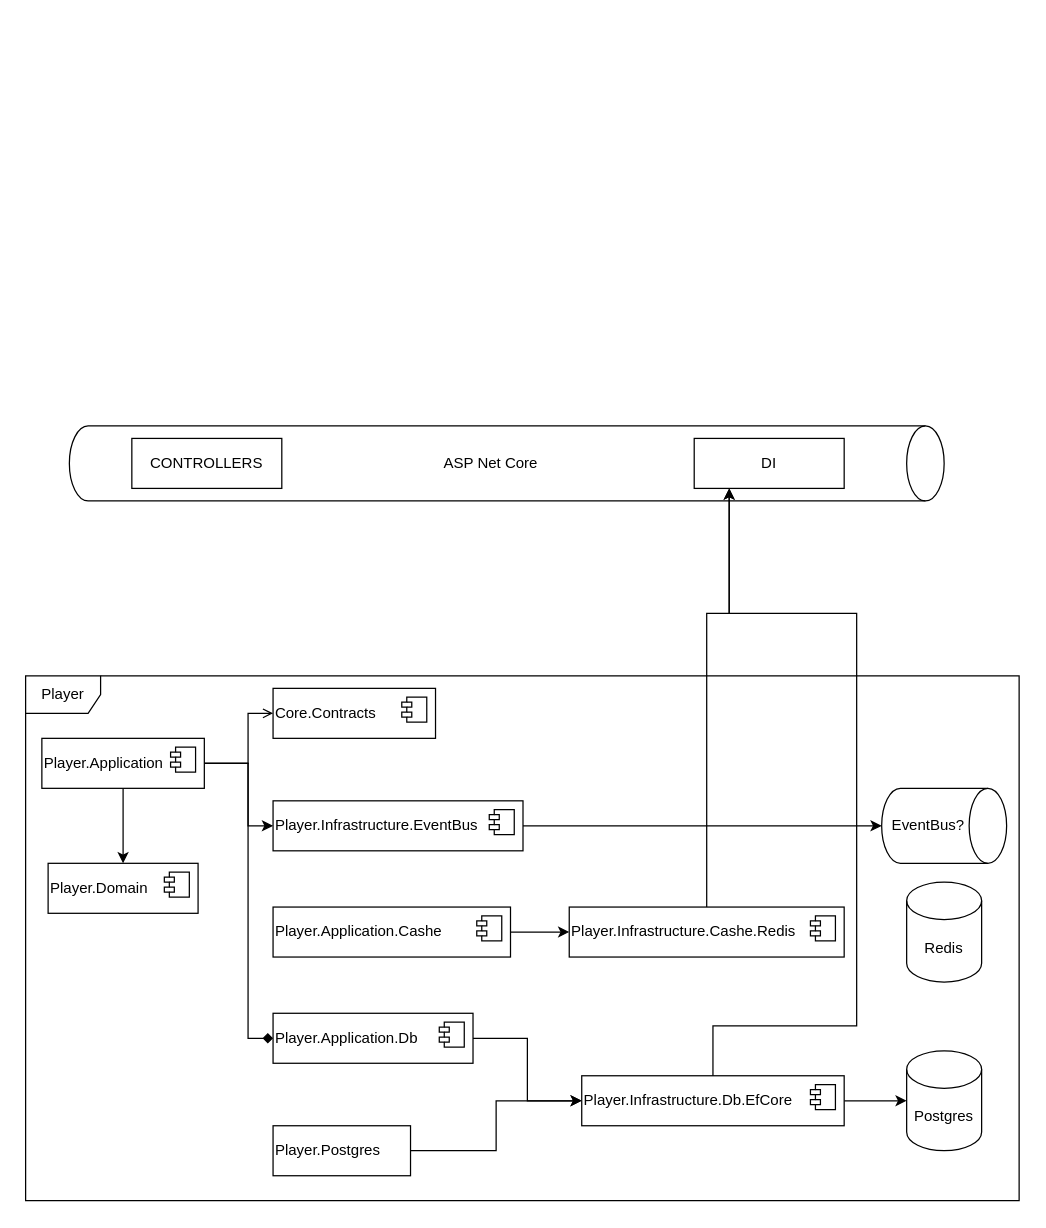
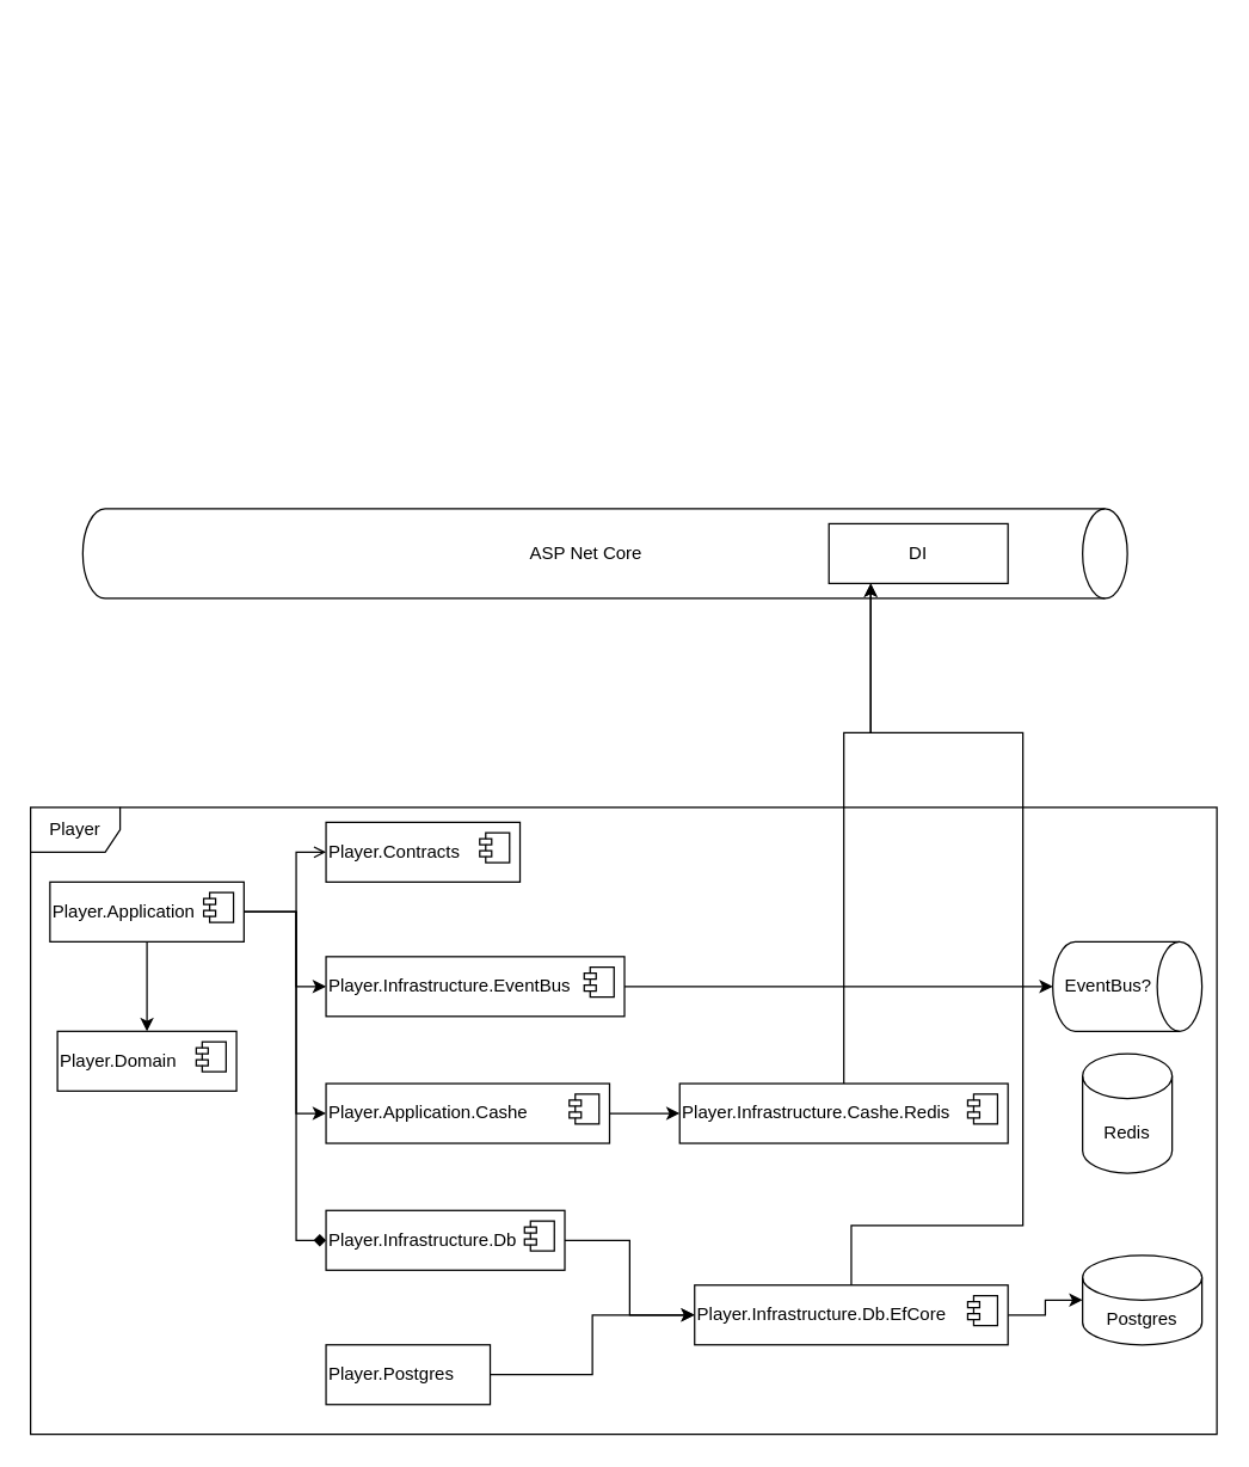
  <mxCell id="0" />
  <mxCell id="1" parent="0" />
  <mxCell id="2" value="Player" style="shape=umlFrame;whiteSpace=wrap;html=1;" parent="1" vertex="1"><mxGeometry x="20" y="540" width="795" height="420" as="geometry" /></mxCell>
- <mxCell id="3" value="Postgres" style="shape=cylinder3;whiteSpace=wrap;html=1;boundedLbl=1;backgroundOutline=1;size=15;" parent="1" vertex="1"><mxGeometry x="725" y="840" width="60" height="80" as="geometry" /></mxCell>
+ <mxCell id="3" value="Postgres" style="shape=cylinder3;whiteSpace=wrap;html=1;boundedLbl=1;backgroundOutline=1;size=15;" parent="1" vertex="1"><mxGeometry x="725" y="840" width="80" height="60" as="geometry" /></mxCell>
  <mxCell id="4" value="Redis" style="shape=cylinder3;whiteSpace=wrap;html=1;boundedLbl=1;backgroundOutline=1;size=15;" parent="1" vertex="1"><mxGeometry x="725" y="705" width="60" height="80" as="geometry" /></mxCell>
  <mxCell id="5" value="EventBus?" style="shape=cylinder3;whiteSpace=wrap;html=1;boundedLbl=1;backgroundOutline=1;size=15;rotation=90;align=center;labelPosition=center;verticalLabelPosition=middle;verticalAlign=middle;horizontal=0;" parent="1" vertex="1"><mxGeometry x="725" y="610" width="60" height="100" as="geometry" /></mxCell>
  <mxCell id="6" style="edgeStyle=orthogonalEdgeStyle;rounded=0;orthogonalLoop=1;jettySize=auto;html=1;entryX=0;entryY=0.5;entryDx=0;entryDy=0;" parent="1" source="11" target="14" edge="1"><mxGeometry relative="1" as="geometry"><Array as="points"><mxPoint x="198" y="610" /><mxPoint x="198" y="660" /></Array></mxGeometry></mxCell>
+ <mxCell id="7" style="edgeStyle=orthogonalEdgeStyle;rounded=0;orthogonalLoop=1;jettySize=auto;html=1;entryX=0;entryY=0.5;entryDx=0;entryDy=0;" parent="1" source="11" target="17" edge="1"><mxGeometry relative="1" as="geometry"><Array as="points"><mxPoint x="198" y="610" /><mxPoint x="198" y="745" /></Array></mxGeometry></mxCell>
  <mxCell id="8" style="edgeStyle=orthogonalEdgeStyle;rounded=0;orthogonalLoop=1;jettySize=auto;html=1;entryX=0;entryY=0.5;entryDx=0;entryDy=0;endArrow=diamond;" parent="1" source="11" target="20" edge="1"><mxGeometry relative="1" as="geometry"><Array as="points"><mxPoint x="198" y="610" /><mxPoint x="198" y="830" /></Array></mxGeometry></mxCell>
  <mxCell id="9" style="edgeStyle=orthogonalEdgeStyle;rounded=0;orthogonalLoop=1;jettySize=auto;html=1;" parent="1" source="11" target="22" edge="1"><mxGeometry relative="1" as="geometry" /></mxCell>
  <mxCell id="10" style="edgeStyle=orthogonalEdgeStyle;rounded=0;orthogonalLoop=1;jettySize=auto;html=1;endArrow=open;" parent="1" source="11" target="26" edge="1"><mxGeometry relative="1" as="geometry"><Array as="points"><mxPoint x="198" y="610" /><mxPoint x="198" y="570" /></Array></mxGeometry></mxCell>
  <mxCell id="11" value="Player.Application" style="html=1;dropTarget=0;align=left;" parent="1" vertex="1"><mxGeometry x="33" y="590" width="130" height="40" as="geometry" /></mxCell>
  <mxCell id="12" value="" style="shape=module;jettyWidth=8;jettyHeight=4;" parent="11" vertex="1"><mxGeometry x="1" width="20" height="20" relative="1" as="geometry"><mxPoint x="-27" y="7" as="offset" /></mxGeometry></mxCell>
  <mxCell id="13" value="" style="edgeStyle=orthogonalEdgeStyle;rounded=0;orthogonalLoop=1;jettySize=auto;html=1;" parent="1" source="14" target="5" edge="1"><mxGeometry relative="1" as="geometry" /></mxCell>
  <mxCell id="14" value="Player.Infrastructure.EventBus" style="html=1;dropTarget=0;align=left;" parent="1" vertex="1"><mxGeometry x="218" y="640" width="200" height="40" as="geometry" /></mxCell>
  <mxCell id="15" value="" style="shape=module;jettyWidth=8;jettyHeight=4;" parent="14" vertex="1"><mxGeometry x="1" width="20" height="20" relative="1" as="geometry"><mxPoint x="-27" y="7" as="offset" /></mxGeometry></mxCell>
  <mxCell id="16" style="edgeStyle=orthogonalEdgeStyle;rounded=0;orthogonalLoop=1;jettySize=auto;html=1;" parent="1" source="17" target="28" edge="1"><mxGeometry relative="1" as="geometry" /></mxCell>
  <mxCell id="17" value="Player.Application.Cashe" style="html=1;dropTarget=0;align=left;" parent="1" vertex="1"><mxGeometry x="218" y="725" width="190" height="40" as="geometry" /></mxCell>
  <mxCell id="18" value="" style="shape=module;jettyWidth=8;jettyHeight=4;" parent="17" vertex="1"><mxGeometry x="1" width="20" height="20" relative="1" as="geometry"><mxPoint x="-27" y="7" as="offset" /></mxGeometry></mxCell>
  <mxCell id="19" style="edgeStyle=orthogonalEdgeStyle;rounded=0;orthogonalLoop=1;jettySize=auto;html=1;entryX=0;entryY=0.5;entryDx=0;entryDy=0;" parent="1" source="20" target="31" edge="1"><mxGeometry relative="1" as="geometry" /></mxCell>
- <mxCell id="20" value="Player.Application.Db" style="html=1;dropTarget=0;align=left;" parent="1" vertex="1"><mxGeometry x="218" y="810" width="160" height="40" as="geometry" /></mxCell>
+ <mxCell id="20" value="Player.Infrastructure.Db" style="html=1;dropTarget=0;align=left;" parent="1" vertex="1"><mxGeometry x="218" y="810" width="160" height="40" as="geometry" /></mxCell>
  <mxCell id="21" value="" style="shape=module;jettyWidth=8;jettyHeight=4;" parent="20" vertex="1"><mxGeometry x="1" width="20" height="20" relative="1" as="geometry"><mxPoint x="-27" y="7" as="offset" /></mxGeometry></mxCell>
  <mxCell id="22" value="Player.Domain" style="html=1;dropTarget=0;align=left;" parent="1" vertex="1"><mxGeometry x="38" y="690" width="120" height="40" as="geometry" /></mxCell>
  <mxCell id="23" value="" style="shape=module;jettyWidth=8;jettyHeight=4;" parent="22" vertex="1"><mxGeometry x="1" width="20" height="20" relative="1" as="geometry"><mxPoint x="-27" y="7" as="offset" /></mxGeometry></mxCell>
  <mxCell id="24" style="edgeStyle=orthogonalEdgeStyle;rounded=0;orthogonalLoop=1;jettySize=auto;html=1;" parent="1" source="25" target="31" edge="1"><mxGeometry relative="1" as="geometry" /></mxCell>
  <mxCell id="25" value="Player.Postgres" style="html=1;dropTarget=0;align=left;" parent="1" vertex="1"><mxGeometry x="218" y="900" width="110" height="40" as="geometry" /></mxCell>
- <mxCell id="26" value="Core.Contracts" style="html=1;dropTarget=0;align=left;" parent="1" vertex="1"><mxGeometry x="218" y="550" width="130" height="40" as="geometry" /></mxCell>
+ <mxCell id="26" value="Player.Contracts" style="html=1;dropTarget=0;align=left;" parent="1" vertex="1"><mxGeometry x="218" y="550" width="130" height="40" as="geometry" /></mxCell>
  <mxCell id="27" value="" style="shape=module;jettyWidth=8;jettyHeight=4;" parent="26" vertex="1"><mxGeometry x="1" width="20" height="20" relative="1" as="geometry"><mxPoint x="-27" y="7" as="offset" /></mxGeometry></mxCell>
  <mxCell id="28" value="Player.Infrastructure.Cashe.Redis" style="html=1;dropTarget=0;align=left;" parent="1" vertex="1"><mxGeometry x="455" y="725" width="220" height="40" as="geometry" /></mxCell>
  <mxCell id="29" value="" style="shape=module;jettyWidth=8;jettyHeight=4;" parent="28" vertex="1"><mxGeometry x="1" width="20" height="20" relative="1" as="geometry"><mxPoint x="-27" y="7" as="offset" /></mxGeometry></mxCell>
  <mxCell id="30" style="edgeStyle=orthogonalEdgeStyle;rounded=0;orthogonalLoop=1;jettySize=auto;html=1;" parent="1" source="31" target="3" edge="1"><mxGeometry relative="1" as="geometry" /></mxCell>
  <mxCell id="31" value="Player.Infrastructure.Db.EfCore" style="html=1;dropTarget=0;align=left;" parent="1" vertex="1"><mxGeometry x="465" y="860" width="210" height="40" as="geometry" /></mxCell>
  <mxCell id="32" value="" style="shape=module;jettyWidth=8;jettyHeight=4;" parent="31" vertex="1"><mxGeometry x="1" width="20" height="20" relative="1" as="geometry"><mxPoint x="-27" y="7" as="offset" /></mxGeometry></mxCell>
  <mxCell id="33" value="" style="group" parent="1" vertex="1" connectable="0"><mxGeometry x="55" y="340" width="700" height="60.0" as="geometry" /></mxCell>
  <mxCell id="34" value="ASP Net Core" style="shape=cylinder3;whiteSpace=wrap;html=1;boundedLbl=1;backgroundOutline=1;size=15;align=center;rotation=90;horizontal=0;" parent="33" vertex="1"><mxGeometry x="320" y="-320" width="60" height="700" as="geometry" /></mxCell>
  <mxCell id="35" value="DI" style="rounded=0;whiteSpace=wrap;html=1;align=center;" parent="33" vertex="1"><mxGeometry x="500" y="10.0" width="120" height="40" as="geometry" /></mxCell>
- <mxCell id="36" value="CONTROLLERS" style="rounded=0;whiteSpace=wrap;html=1;align=center;" parent="33" vertex="1"><mxGeometry x="50" y="10" width="120" height="40" as="geometry" /></mxCell>
  <mxCell id="37" style="edgeStyle=orthogonalEdgeStyle;rounded=0;orthogonalLoop=1;jettySize=auto;html=1;startArrow=classic;startFill=1;endArrow=none;endFill=0;" parent="1" source="35" target="31" edge="1"><mxGeometry relative="1" as="geometry"><Array as="points"><mxPoint x="583" y="490" /><mxPoint x="685" y="490" /><mxPoint x="685" y="820" /><mxPoint x="570" y="820" /></Array></mxGeometry></mxCell>
  <mxCell id="38" style="edgeStyle=orthogonalEdgeStyle;rounded=0;orthogonalLoop=1;jettySize=auto;html=1;startArrow=classic;startFill=1;endArrow=none;endFill=0;" parent="1" source="35" target="28" edge="1"><mxGeometry relative="1" as="geometry"><Array as="points"><mxPoint x="583" y="490" /><mxPoint x="565" y="490" /></Array></mxGeometry></mxCell>
